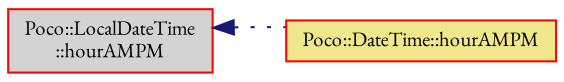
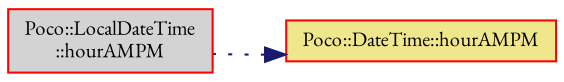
  digraph {
    rankdir=RL
    fontname="EB Garamond"
    node [color=red fontname="EB Garamond" fontsize=10 shape=record style=filled]
    n1 [fillcolor=khaki fontcolor=black height=0.2 label="Poco::DateTime::hourAMPM" width=0.4]
    n2 [fillcolor=lightgrey height=0.2 label="Poco::LocalDateTime\l::hourAMPM" width=0.4]
-   n2 -> n1 [color=midnightblue dir=back fontname="EB Garamond" fontsize=10 labelfontname=Helvetica labelfontsize=10 style=dotted]
+   n1 -> n2 [color=midnightblue dir=back fontname="EB Garamond" fontsize=10 labelfontname=Helvetica labelfontsize=10 style=dotted]
  }
